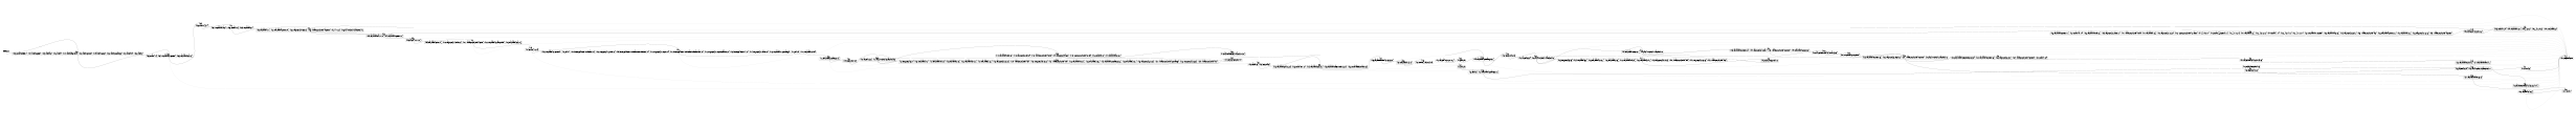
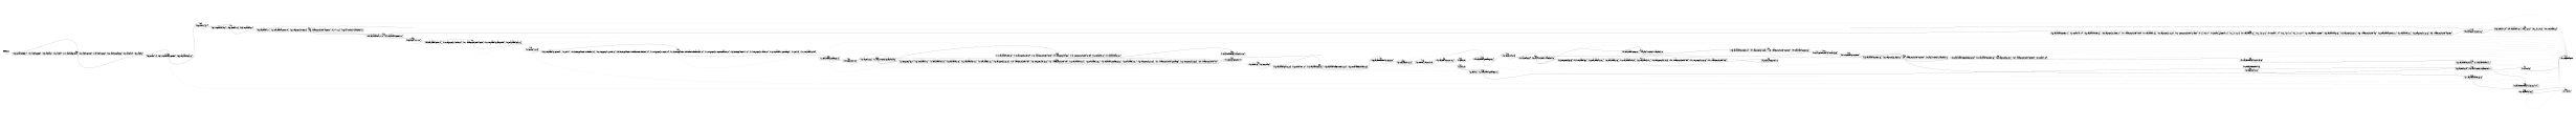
  digraph {
    rankdir=LR
    node [shape=record]
    edge [headport=n tailport=s]
    n1 [label=BB_entry312 shape=none]
    n2 [label="{14043: constant[undefined,v1]|14044: vardecl['scopeText']|14045: vardecl['args']|14046: vardecl['i']|14047: vardecl['callingModule']|14048: vardecl['requireList']|14049: vardecl['i18nDeps']|14050: vardecl['syncLoaderApi']|14051: vardecl['hold']|14052: vardecl['p']}"]
    n3 [label="{14053: constant[\"\",v3]|14054: write-variable[v3,'scopeText']*|14055: read-variable['Array',v5,-]}"]
    n4 [label="{14056: construct [-,v5,v4]}"]
    n5 [label="{14218: exceptional-return}"]
    n6 [label="{14057: write-variable[v4,'args']*|14058: constant[0.0,v6]|14059: write-variable[v6,'i']*}"]
    n7 [label="{14060: read-variable['i',v7,-]|14061: read-variable['arguments',v9,-]|14062: read-property[v9,'length',v8]|14063: \<variable-non-null-undef\>['arguments']|14064: \<[v7,v8,v2]|14065: if[v2](true-block:4742,false-block:4743)}"]
    n8 [label="{14066: read-variable['scopeText',v11,-]|14067: constant[\"var \",v19]|14068: read-variable['bundle',v22,-]|14069: read-property[v22,'names',v21]|14070: \<variable-non-null-undef\>['bundle']|14071: read-variable['i',v23,-]|14072: read-property[v21,v23,v20]|14073: \<property-non-null-undef\>[v22,'names']|14074: +[v19,v20,v17]|14075: constant[\"= arguments[\",v18]|14076: +[v17,v18,v15]|14077: read-variable['i',v16,-]|14078: +[v15,v16,v13]|14079: constant[\"]; \",v14]|14080: +[v13,v14,v12]|14081: +[v11,v12,v10]|14082: write-variable[v10,'scopeText']*|14083: read-variable['args',v25,-]|14084: read-property[v25,'push',-]|14085: \<variable-non-null-undef\>['args']|14086: read-variable['arguments',v27,-]|14087: read-variable['i',v28,-]|14088: read-property[v27,v28,v26]|14089: \<variable-non-null-undef\>['arguments']}"]
    n9 [label="{14090: read-variable['eval',v11,v10]|14091: read-variable['scopeText',v12,-]}"]
    n10 [label="{14092: call-args.push [v25,'push',v26,-]*}"]
    n11 [label="{14098: call-eval [v10,v11,v12,-]*}"]
    n12 [label="{14093: constant[1.0,v29]|14094: read-variable['i',v30,-]|14095: +[v30,v31]|14096: +[v31,v29,v32]|14097: write-variable[v32,'i']}"]
    n13 [label="{14099: read-variable['require',v14,-]|14100: read-property[v14,'module',v13]|14101: \<variable-non-null-undef\>['require']|14102: write-variable[v13,'callingModule']*|14103: read-variable['Array',v16,-]}"]
    n14 [label="{14104: construct [-,v16,v15]}"]
    n15 [label="{14105: write-variable[v15,'requireList']*|14106: new[v17]|14107: function-expr[function ( moduleName ),v18]|14108: write-property[v17,'provide',v18]|14109: function-expr[function ( moduleName omitModuleCheck ),v19]|14110: write-property[v17,'require',v19]|14111: function-expr[function ( moduleName bundleName locale ),v20]|14112: write-property[v17,'requireLocalization',v20]|14113: function-expr[function ( f ),v21]|14114: write-property[v17,'loadInit',v21]|14115: write-variable[v17,'syncLoaderApi']*|14116: new[v22]|14117: write-variable[v22,'hold']*}"]
    n16 [label="{14118: read-variable['syncLoaderApi',v24,-]}"]
    n17 [label="{14119: begin-for-in[v24,v25]}"]
    n18 [label="{14150: catch[e,v23]|14151: begin-with[v23]}"]
    n19 [label="{14120: has-next[v25,v26]|14121: if[v26](true-block:4753,false-block:4755)}"]
    n20 [label="{14152: read-variable['signal',v26,v25]|14153: constant[\"error\",v27]|14154: read-variable['Array',v29,-]|14155: read-variable['makeErrorToken',v32,v31]|14156: constant[\"failedDojoLoadInit\",v33]}"]
    n21 [label="{14163: catch[v25]|14164: read-variable['syncLoaderApi',v27,-]}"]
    n22 [label="{14122: next-property[v25,v27]|14123: write-variable[v27,'p']|14124: read-variable['hold',v29,-]|14125: read-variable['p',v30,-]|14126: read-variable['dojo',v31,-]|14127: read-variable['p',v32,-]|14128: read-property[v31,v32,v28]|14129: \<variable-non-null-undef\>['dojo']|14130: write-property[v29,v30,v28]|14131: \<variable-non-null-undef\>['hold']*|14132: read-variable['dojo',v34,-]|14133: read-variable['p',v35,-]|14134: read-variable['syncLoaderApi',v36,-]|14135: read-variable['p',v37,-]|14136: read-property[v36,v37,v33]|14137: \<variable-non-null-undef\>['syncLoaderApi']|14138: write-property[v34,v35,v33]|14139: \<variable-non-null-undef\>['dojo']*}"]
    n23 [label="{14141: read-variable['bundle',v30,-]|14142: read-property[v30,'def',v29]|14143: \<variable-non-null-undef\>['bundle']|14144: read-property[v29,'apply',-]|14145: \<property-non-null-undef\>[v30,'def']|14146: constant[null,v31]|14147: read-variable['args',v32,-]}"]
    n24 [label="{14158: call-makeErrorToken [v31,v32,v33,v30]}"]
    n25 [label="{14157: end-with}"]
    n26 [label="{14165: begin-for-in[v27,v28]}"]
    n27 [label="{14140: end-for-in(begin-node:14119)}"]
    n28 [label="{14148: call-bundle.def.apply [v29,'apply',v31,v32,-]*}"]
    n29 [label="{14149: read-variable['syncLoaderApi',v32,-]}"]
    n30 [label="{14180: begin-for-in[v32,v33]}"]
    n31 [label="{14181: has-next[v33,v34]|14182: if[v34](true-block:4774,false-block:4776)}"]
    n32 [label="{14183: next-property[v33,v35]|14184: write-variable[v35,'p']|14185: read-variable['dojo',v37,-]|14186: read-variable['p',v38,-]|14187: read-variable['hold',v39,-]|14188: read-variable['p',v40,-]|14189: read-property[v39,v40,v36]|14190: \<variable-non-null-undef\>['hold']|14191: write-property[v37,v38,v36]|14192: \<variable-non-null-undef\>['dojo']*}"]
    n33 [label="{14194: read-variable['i18nDeps',v31,-]|14195: if[v31](true-block:4777,false-block:4780)}"]
    n34 [label="{14159: read-variable['e',v34,v24]}"]
    n35 [label="{14166: has-next[v28,v29]|14167: if[v29](true-block:4769,false-block:4771)}"]
    n36 [label="{14160: construct [-,v29,v30,v34,v28]}"]
    n37 [label="{14161: call-signal [v25,v26,v27,v28,-]*}"]
    n38 [label="{14162: end-with}"]
    n39 [label="{14179: throw[v25]}"]
    n40 [label="{14178: end-for-in(begin-node:14165)}"]
    n41 [label="{14193: end-for-in(begin-node:14180)}"]
    n42 [label="{14196: read-variable['requireList',v34,-]|14197: read-property[v34,'concat',-]|14198: \<variable-non-null-undef\>['requireList']|14199: read-variable['i18nDeps',v35,-]}"]
    n43 [label="{14202: read-variable['requireList',v33,-]|14203: read-property[v33,'length',v32]|14204: \<variable-non-null-undef\>['requireList']|14205: if[v32](true-block:4781,false-block:4782)}"]
    n44 [label="{14200: call-requireList.concat [v34,'concat',v35,v32]}"]
    n45 [label="{14206: read-variable['dojoRequirePlugin',v35,v34]|14207: read-variable['requireList',v38,-]|14208: read-property[v38,'join',-]|14209: \<variable-non-null-undef\>['requireList']|14210: constant[\",\",v39]}"]
    n46 [label="{14211: read-variable['loaded',v35,v34]}"]
    n47 [label="{14201: write-variable[v32,'requireList']*}"]
    n48 [label="{14212: call-requireList.join [v38,'join',v39,v36]}"]
    n49 [label="{14216: call-loaded [v34,v35,-]*}"]
    n50 [label="{14213: read-variable['require',v40,-]|14214: read-variable['loaded',v41,-]}"]
    n51 [label="{14217: return[v1]}"]
    n52 [label="{14215: call-dojoRequirePlugin [v34,v35,v36,v40,v41,-]*}"]
    n1 -> n2 [headlabel="    4737"]
    n2 -> n3 [headlabel="      4738"]
    n3 -> n4 [headlabel="      4739"]
    n3 -> n5 [color=gray headlabel="      4788"]
    n4 -> n5 [color=gray]
    n4 -> n6 [headlabel="      4740"]
    n6 -> n7 [headlabel="      4741"]
    n7 -> n5 [color=gray]
    n7 -> n8 [headlabel="      4742"]
    n7 -> n9 [headlabel="      4743"]
    n8 -> n5 [color=gray]
    n8 -> n10 [headlabel="      4744"]
    n9 -> n5 [color=gray]
    n9 -> n11 [headlabel="      4746"]
    n10 -> n5 [color=gray]
    n10 -> n12 [headlabel="      4745"]
    n11 -> n13 [headlabel="      4747"]
    n12 -> n5 [color=gray]
    n12 -> n7
    n13 -> n5 [color=gray]
    n13 -> n14 [headlabel="      4748"]
    n14 -> n5 [color=gray]
    n14 -> n15 [headlabel="      4749"]
    n15 -> n5 [color=gray]
    n15 -> n16 [headlabel="      4750"]
    n16 -> n17 [headlabel="      4751"]
    n16 -> n18 [color=gray headlabel="      4758"]
    n17 -> n18 [color=gray]
    n17 -> n19 [headlabel="      4752"]
    n18 -> n20 [headlabel="      4759"]
    n18 -> n21 [color=gray headlabel="      4766"]
    n19 -> n22 [headlabel="      4753"]
    n19 -> n23 [headlabel="      4755"]
    n20 -> n24 [headlabel="      4761"]
    n20 -> n25 [color=gray headlabel="      4760"]
    n21 -> n5 [color=gray]
    n21 -> n26 [headlabel="      4767"]
    n22 -> n18 [color=gray]
    n22 -> n27 [headlabel="      4754"]
    n23 -> n18 [color=gray]
    n23 -> n28 [headlabel="      4756"]
    n24 -> n25 [color=gray]
    n24 -> n34 [headlabel="      4762"]
    n25 -> n21
    n26 -> n5 [color=gray]
    n26 -> n35 [headlabel="      4768"]
    n27 -> n19
    n28 -> n18 [color=gray]
    n28 -> n29 [headlabel="      4757"]
    n29 -> n5 [color=gray]
    n29 -> n30 [headlabel="      4772"]
    n30 -> n5 [color=gray]
    n30 -> n31 [headlabel="      4773"]
    n31 -> n32 [headlabel="      4774"]
    n31 -> n33 [headlabel="      4776"]
    n32 -> n5 [color=gray]
    n32 -> n41 [headlabel="      4775"]
    n33 -> n5 [color=gray]
    n33 -> n42 [headlabel="      4777"]
    n33 -> n43 [headlabel="      4780"]
    n34 -> n25 [color=gray]
    n34 -> n36 [headlabel="      4763"]
    n35 -> n39 [headlabel="      4771"]
    n36 -> n25 [color=gray]
+   n36 -> n37 [headlabel="      4764"]
    n37 -> n25 [color=gray]
    n37 -> n38 [headlabel="      4765"]
    n38 -> n29
    n39 -> n5
    n39 -> n5 [color=gray]
    n40 -> n35
    n41 -> n31
    n42 -> n5 [color=gray]
    n42 -> n44 [headlabel="      4778"]
    n43 -> n5 [color=gray]
    n43 -> n45 [headlabel="      4781"]
    n43 -> n46 [headlabel="      4782"]
    n44 -> n5 [color=gray]
    n44 -> n47 [headlabel="      4779"]
    n45 -> n5 [color=gray]
    n45 -> n48 [headlabel="      4783"]
    n46 -> n5 [color=gray]
    n46 -> n49 [headlabel="      4786"]
    n47 -> n43
    n48 -> n5 [color=gray]
    n48 -> n50 [headlabel="      4784"]
    n49 -> n5 [color=gray]
    n49 -> n51
    n50 -> n5 [color=gray]
    n50 -> n52 [headlabel="      4785"]
    n52 -> n5 [color=gray]
    n52 -> n51 [headlabel="      4787"]
  }
